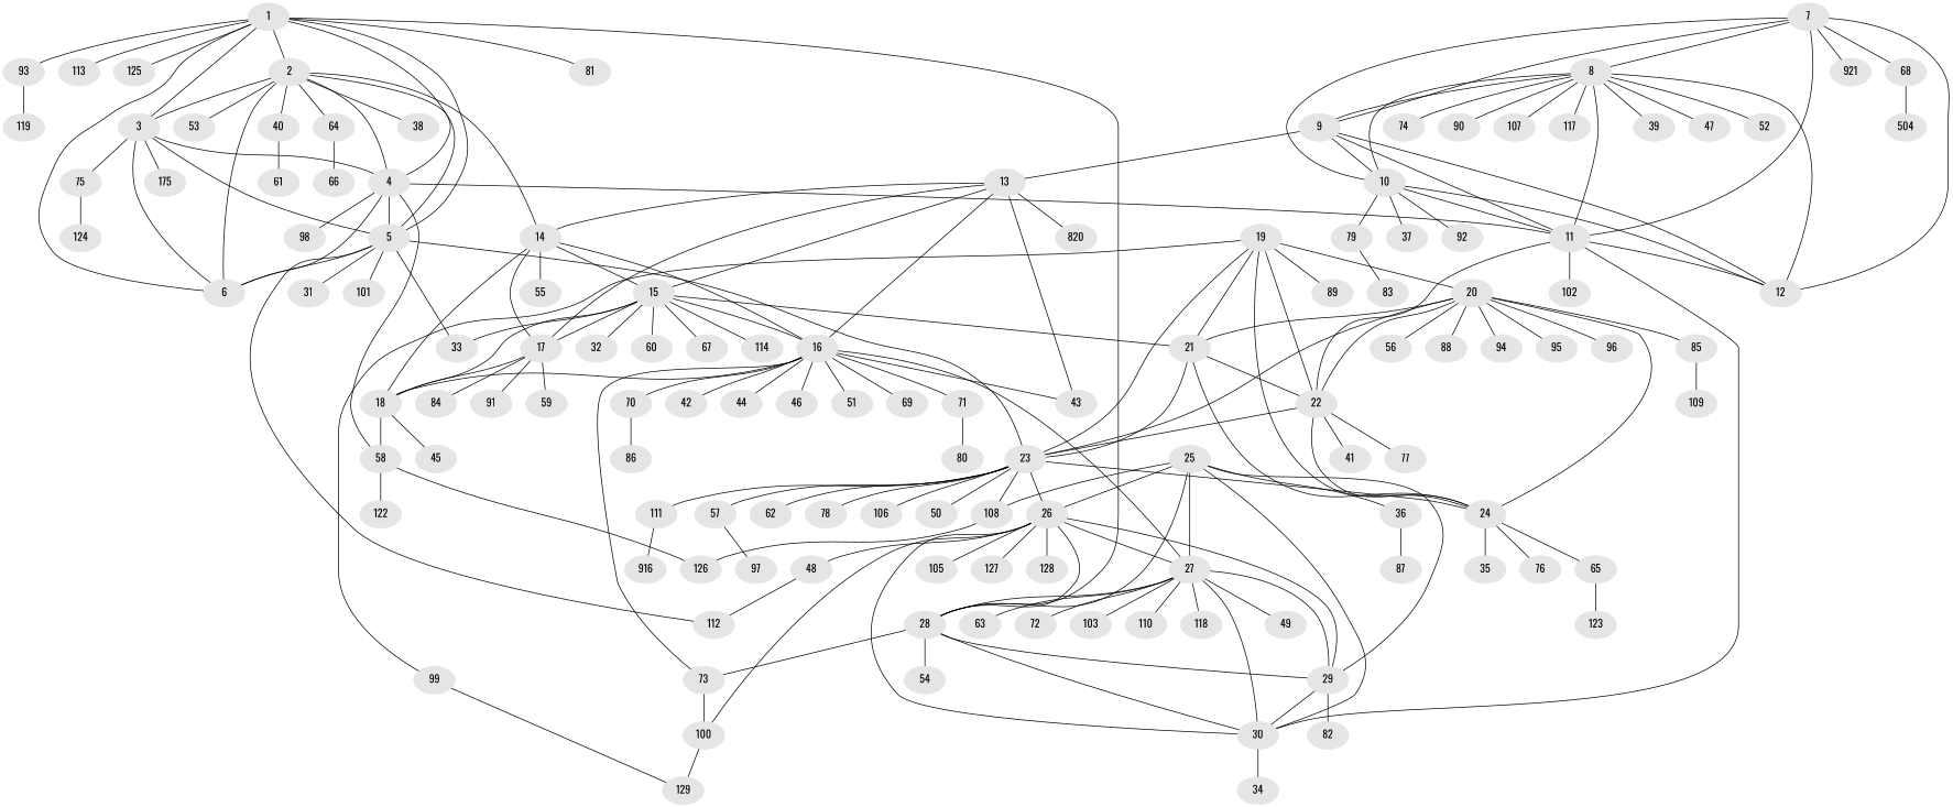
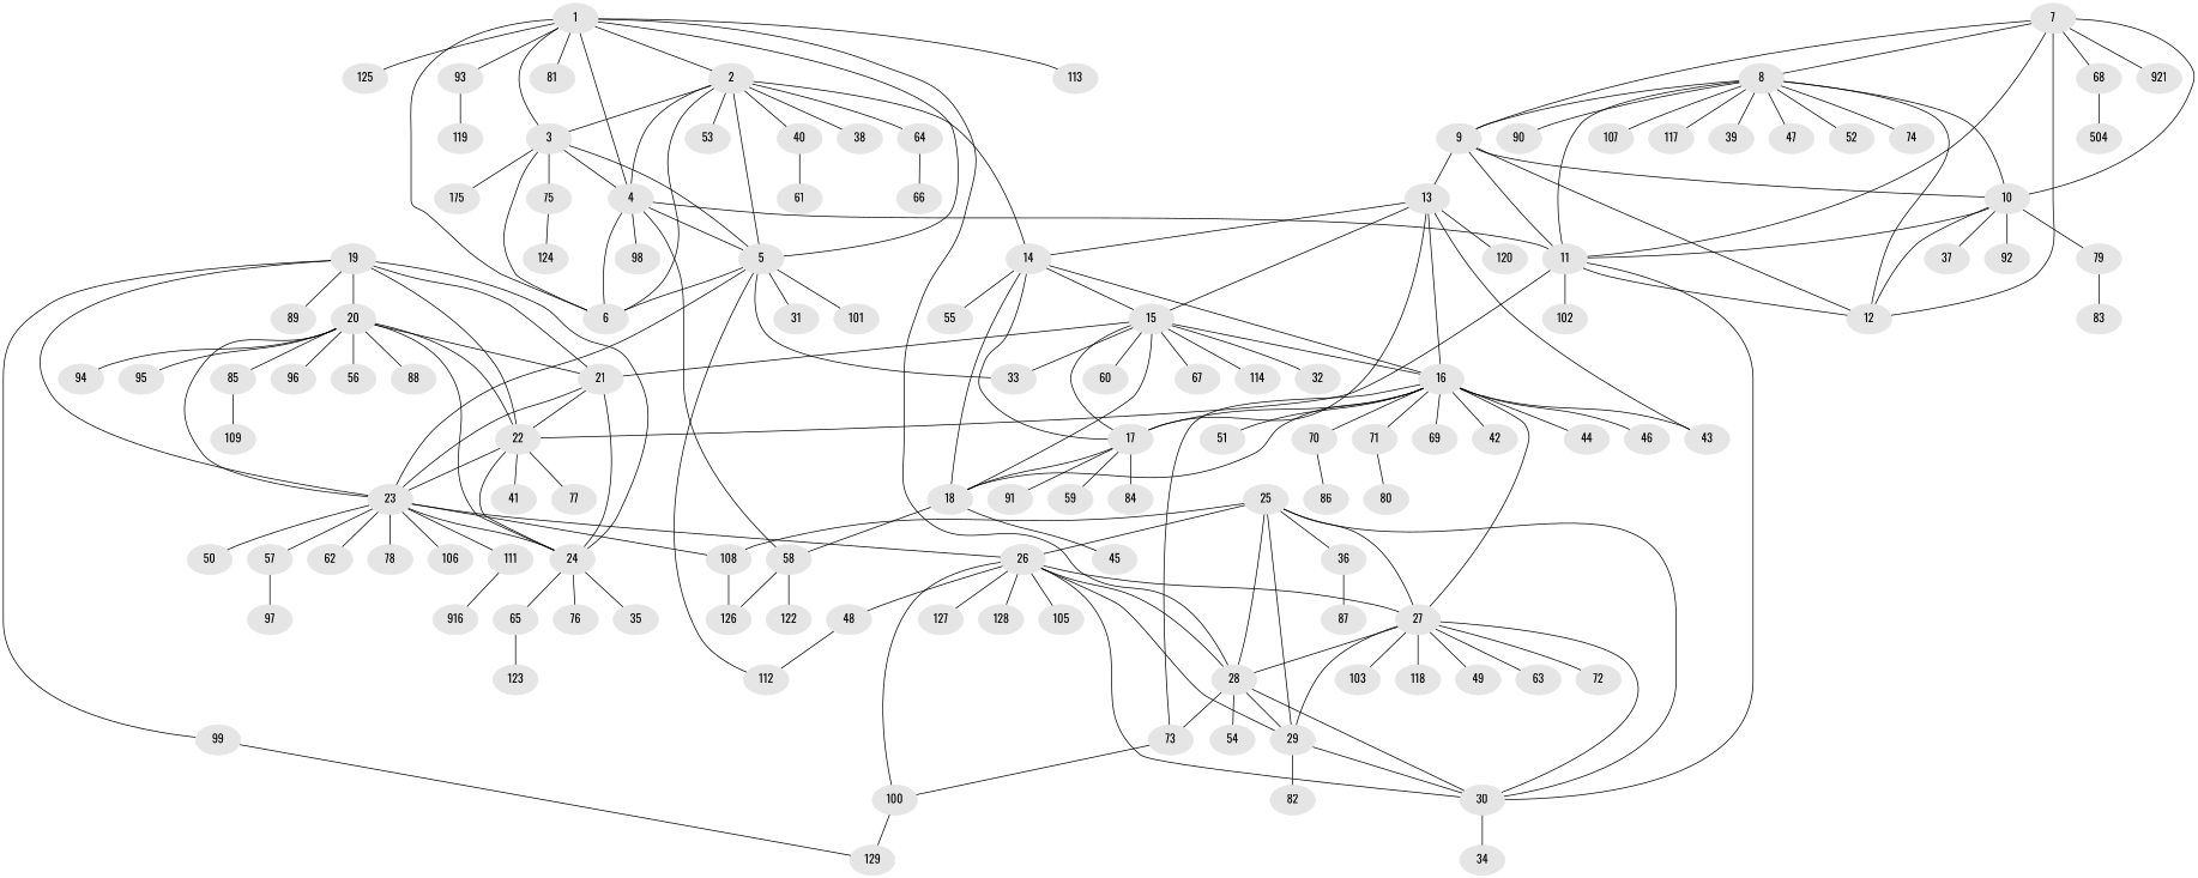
  graph {
    fontname=Oswald
    node [color=gray90 fontname=Oswald style=filled]
    edge [fontname=Oswald]
    1
    2
    3
    4
    5
    6
    28
    81
    93
    113
    125
    14
    38
    40
    53
    64
    75
    n18 [label=175]
    11
    58
    98
    23
    31
    33
    101
    112
    30
    73
    29
    54
    119
    15
    16
    17
    18
    55
    61
    66
    124
    12
    22
    102
    122
    126
    24
    26
    50
    57
    62
    78
    106
    108
    111
    7
    8
    9
    10
    68
    n59 [label=921]
    39
    47
    52
    74
    90
    107
    117
    13
    37
    79
    92
    n71 [label=504]
-   120 [label=820]
+   120
    43
    83
    41
    77
    34
    21
    32
    60
    67
    114
    27
    42
    44
    46
    51
    69
    70
    71
    59
    84
    91
    45
    49
    63
    72
    103
-   110
    118
    86
    80
    100
    19
    20
    89
    99
    56
    85
    88
    94
    95
    96
    35
    65
    76
    129
    109
    48
    105
    127
    128
    97
    n124 [label=916]
    123
    25
    36
    82
    87
    1 -- 2
    1 -- 3
    1 -- 4
    1 -- 5
    1 -- 6
    1 -- 28
    1 -- 81
    1 -- 93
    1 -- 113
    1 -- 125
    2 -- 3
    2 -- 4
    2 -- 5
    2 -- 6
    2 -- 14
    2 -- 38
    2 -- 40
    2 -- 53
    2 -- 64
    3 -- 4
    3 -- 5
    3 -- 6
    3 -- 75
    3 -- n18
    4 -- 5
    4 -- 6
    4 -- 11
    4 -- 58
    4 -- 98
    5 -- 6
    5 -- 23
    5 -- 31
    5 -- 33
    5 -- 101
    5 -- 112
    28 -- 30
    28 -- 73
    28 -- 29
    28 -- 54
    93 -- 119
    14 -- 15
    14 -- 16
    14 -- 17
    14 -- 18
    14 -- 55
    40 -- 61
    64 -- 66
    75 -- 124
    11 -- 30
    11 -- 12
    11 -- 22
    11 -- 102
    58 -- 122
    58 -- 126
    23 -- 24
    23 -- 26
    23 -- 50
    23 -- 57
    23 -- 62
    23 -- 78
    23 -- 106
    23 -- 108
    23 -- 111
    30 -- 34
    73 -- 100
    29 -- 30
    29 -- 82
    15 -- 33
    15 -- 16
    15 -- 17
    15 -- 18
    15 -- 21
    15 -- 32
    15 -- 60
    15 -- 67
    15 -- 114
    16 -- 73
+   16 -- 17
    16 -- 18
    16 -- 43
    16 -- 27
    16 -- 42
    16 -- 44
    16 -- 46
    16 -- 51
    16 -- 69
    16 -- 70
    16 -- 71
    17 -- 18
    17 -- 59
    17 -- 84
    17 -- 91
    18 -- 58
    18 -- 45
    22 -- 23
    22 -- 24
    22 -- 41
    22 -- 77
    24 -- 35
    24 -- 65
    24 -- 76
    26 -- 28
    26 -- 30
    26 -- 29
    26 -- 27
    26 -- 100
    26 -- 48
    26 -- 105
    26 -- 127
    26 -- 128
    57 -- 97
    108 -- 126
    111 -- n124
    7 -- 11
    7 -- 12
    7 -- 8
    7 -- 9
    7 -- 10
    7 -- 68
    7 -- n59
    8 -- 11
    8 -- 12
    8 -- 9
    8 -- 10
    8 -- 39
    8 -- 47
    8 -- 52
    8 -- 74
    8 -- 90
    8 -- 107
    8 -- 117
    9 -- 11
    9 -- 12
    9 -- 10
    9 -- 13
    10 -- 11
    10 -- 12
    10 -- 37
    10 -- 79
    10 -- 92
    68 -- n71
    13 -- 14
    13 -- 15
    13 -- 16
    13 -- 17
    13 -- 120
    13 -- 43
    79 -- 83
    21 -- 23
    21 -- 22
    21 -- 24
    27 -- 28
    27 -- 30
    27 -- 29
    27 -- 49
    27 -- 63
    27 -- 72
    27 -- 103
-   27 -- 110
    27 -- 118
    70 -- 86
    71 -- 80
    100 -- 129
    19 -- 23
    19 -- 22
    19 -- 24
    19 -- 21
    19 -- 20
    19 -- 89
    19 -- 99
    20 -- 23
    20 -- 22
    20 -- 24
    20 -- 21
    20 -- 56
    20 -- 85
    20 -- 88
    20 -- 94
    20 -- 95
    20 -- 96
    99 -- 129
    85 -- 109
    65 -- 123
    48 -- 112
    25 -- 28
    25 -- 30
    25 -- 29
    25 -- 26
    25 -- 108
    25 -- 27
    25 -- 36
    36 -- 87
  }
